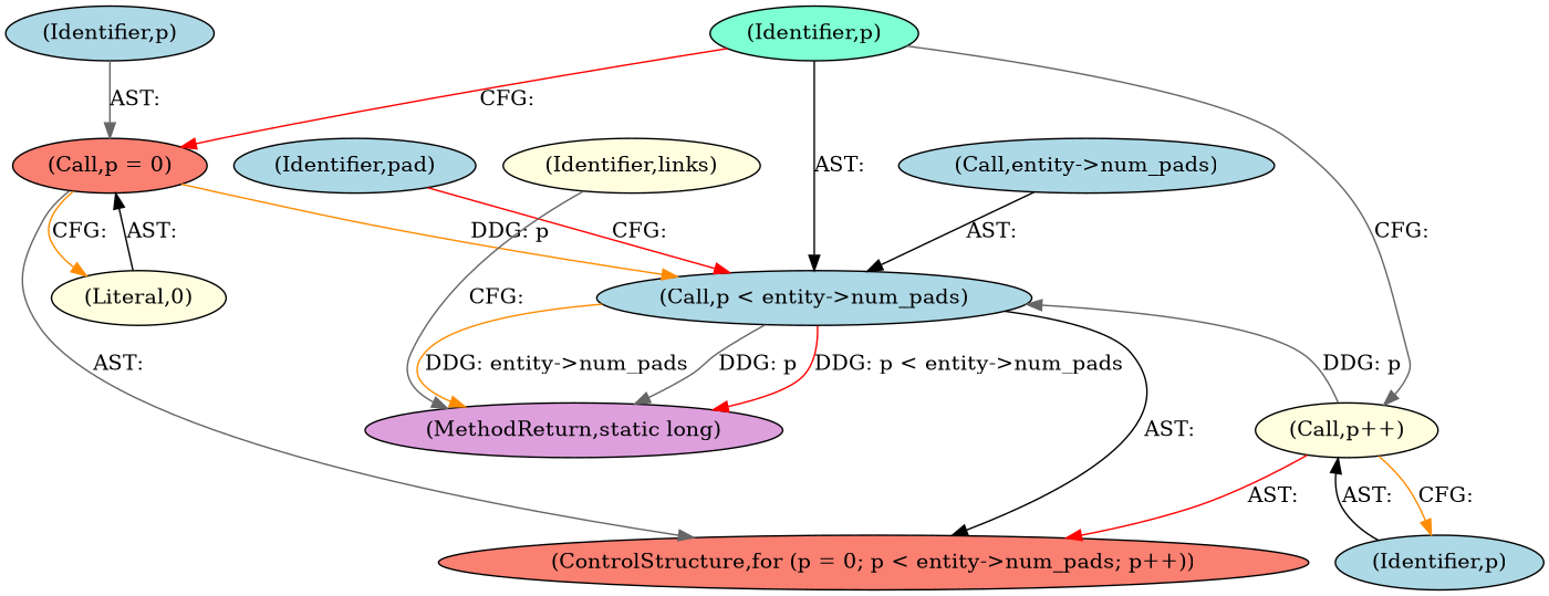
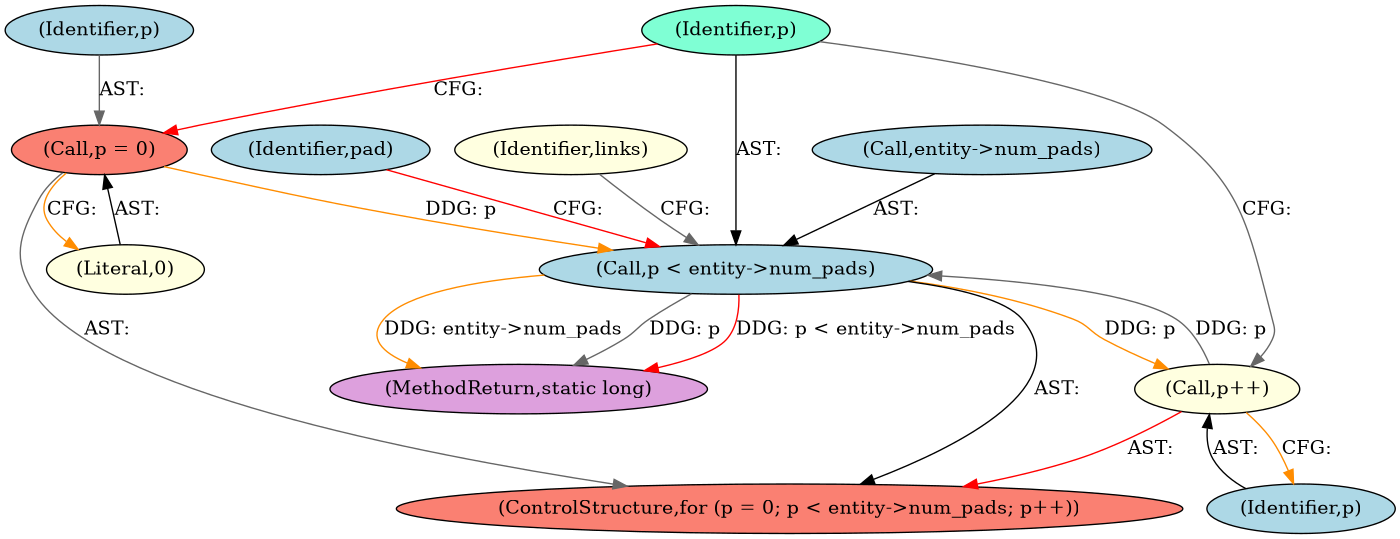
  digraph {
    node [fillcolor=lightblue style=filled]
    edge [color=gray40]
    n1 [label="(Call,p < entity->num_pads)"]
    n2 [fillcolor=lightyellow label="(Call,p++)"]
    n3 [fillcolor=salmon label="(ControlStructure,for (p = 0; p < entity->num_pads; p++))"]
    n4 [fillcolor=plum label="(MethodReturn,static long)"]
    n5 [label="(Identifier,p)"]
    n6 [label="(Call,entity->num_pads)"]
    n7 [fillcolor=salmon label="(Call,p = 0)"]
    n8 [fillcolor=lightyellow label="(Literal,0)"]
    n9 [label="(Identifier,pad)"]
    n10 [fillcolor=aquamarine label="(Identifier,p)"]
    n11 [label="(Identifier,p)"]
    n12 [fillcolor=lightyellow label="(Identifier,links)"]
+   n1 -> n2 [color=darkorange label="DDG: p"]
    n1 -> n3 [color=black label="AST: "]
    n1 -> n4 [color=red label="DDG: p < entity->num_pads"]
    n1 -> n4 [color=darkorange label="DDG: entity->num_pads"]
    n1 -> n4 [label="DDG: p"]
    n2 -> n1 [label="DDG: p"]
    n2 -> n3 [color=red label="AST: "]
    n2 -> n5 [color=darkorange label="CFG: "]
    n5 -> n2 [color=black label="AST: "]
    n6 -> n1 [color=black label="AST: "]
    n7 -> n1 [color=darkorange label="DDG: p"]
    n7 -> n3 [label="AST: "]
    n7 -> n8 [color=darkorange label="CFG: "]
    n8 -> n7 [color=black label="AST: "]
    n9 -> n1 [color=red label="CFG: "]
    n10 -> n1 [color=black label="AST: "]
    n10 -> n2 [label="CFG: "]
    n10 -> n7 [color=red label="CFG: "]
    n11 -> n7 [label="AST: "]
-   n12 -> n4 [label="CFG: "]
+   n12 -> n1 [label="CFG: "]
  }
